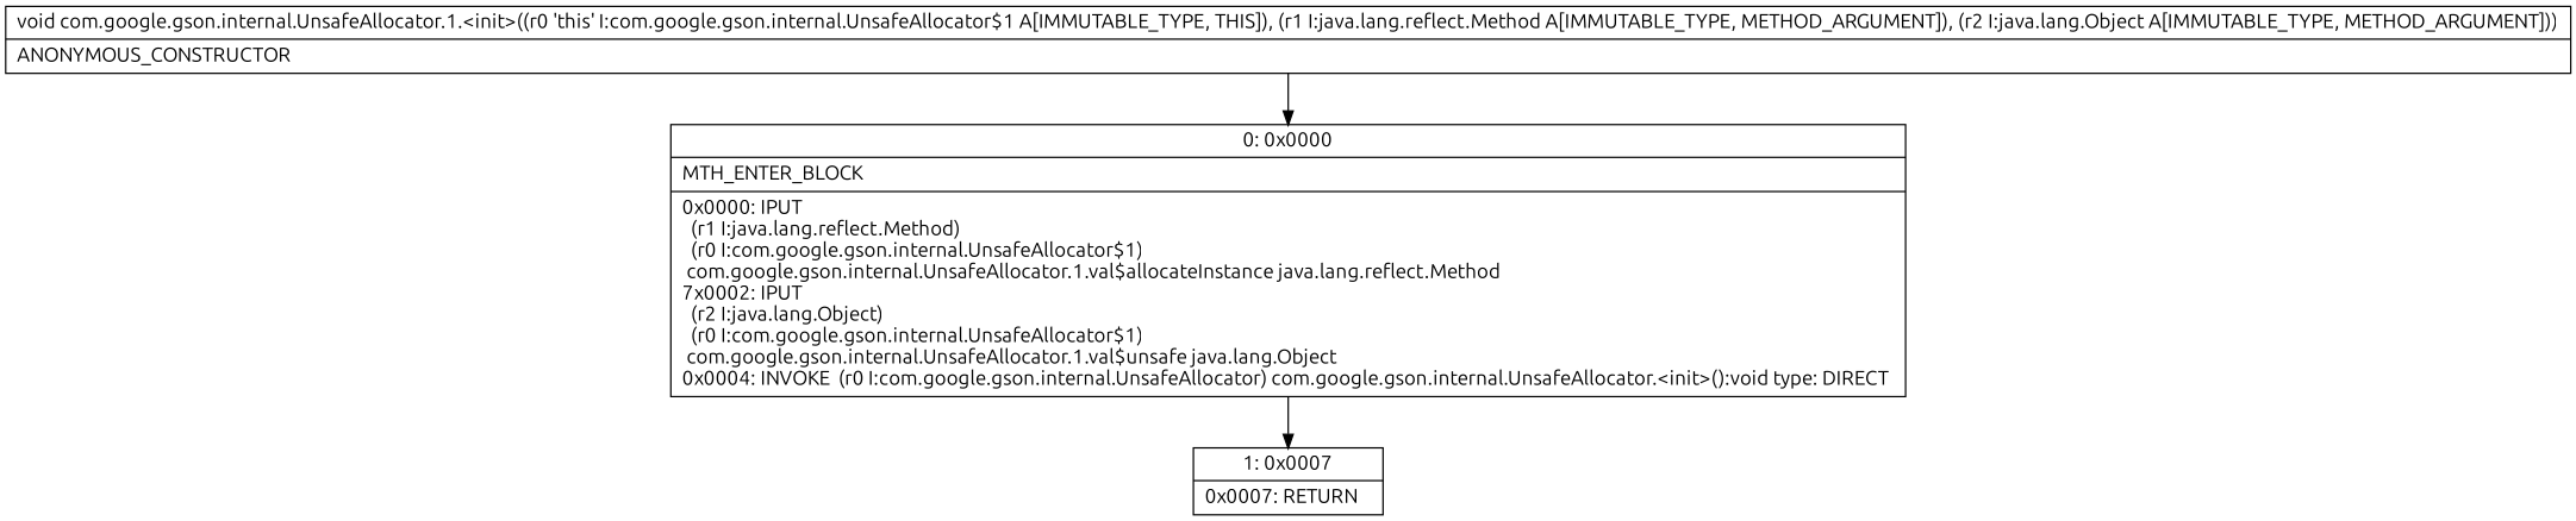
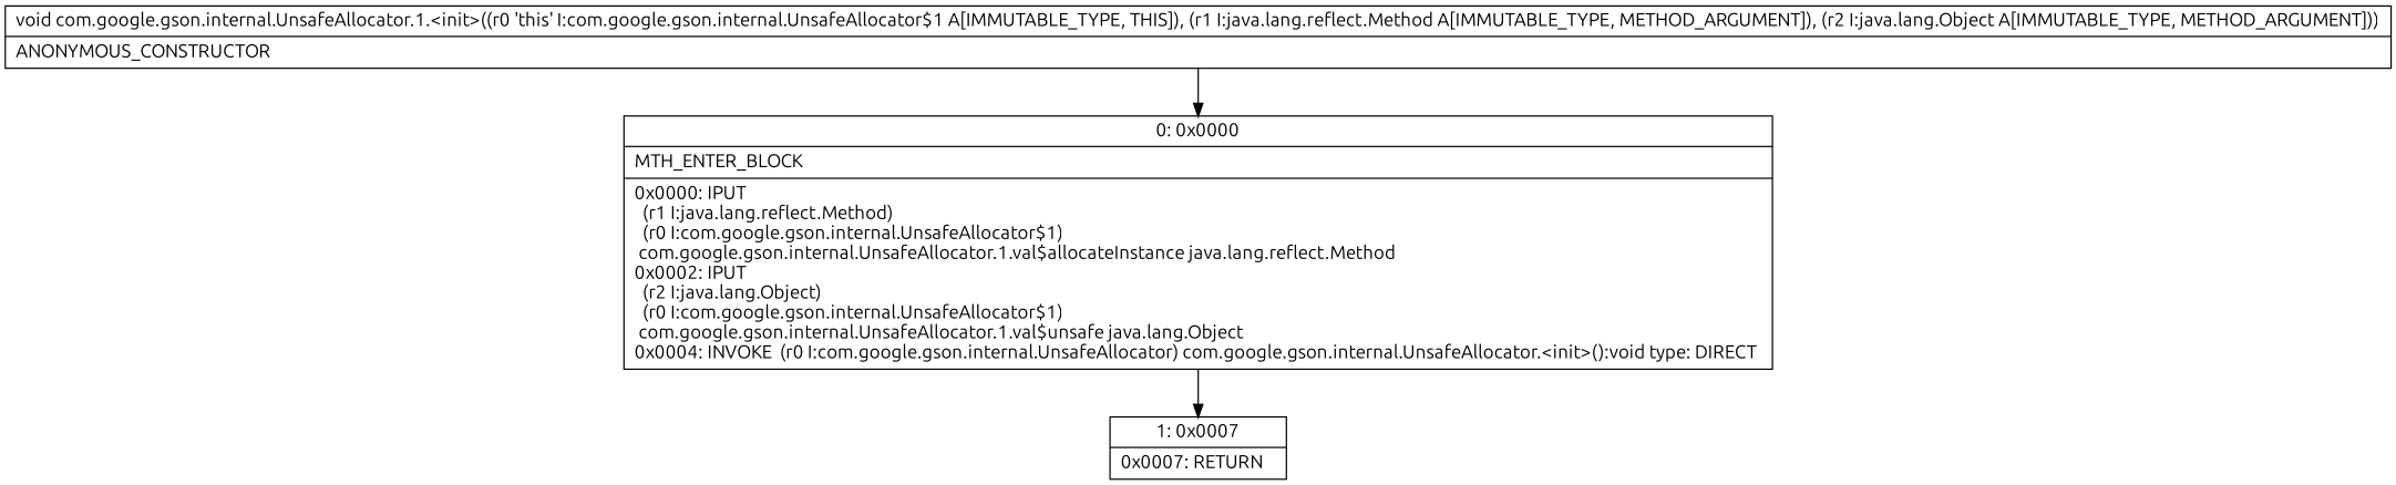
  digraph {
    fontname=Ubuntu
    node [shape=record fontname=Ubuntu]
    edge [fontname=Ubuntu]
-   n1 [label="{0\:\ 0x0000|MTH_ENTER_BLOCK\l|0x0000: IPUT  \l  (r1 I:java.lang.reflect.Method)\l  (r0 I:com.google.gson.internal.UnsafeAllocator$1)\l com.google.gson.internal.UnsafeAllocator.1.val$allocateInstance java.lang.reflect.Method \l7x0002: IPUT  \l  (r2 I:java.lang.Object)\l  (r0 I:com.google.gson.internal.UnsafeAllocator$1)\l com.google.gson.internal.UnsafeAllocator.1.val$unsafe java.lang.Object \l0x0004: INVOKE  (r0 I:com.google.gson.internal.UnsafeAllocator) com.google.gson.internal.UnsafeAllocator.\<init\>():void type: DIRECT \l}"]
+   n1 [label="{0\:\ 0x0000|MTH_ENTER_BLOCK\l|0x0000: IPUT  \l  (r1 I:java.lang.reflect.Method)\l  (r0 I:com.google.gson.internal.UnsafeAllocator$1)\l com.google.gson.internal.UnsafeAllocator.1.val$allocateInstance java.lang.reflect.Method \l0x0002: IPUT  \l  (r2 I:java.lang.Object)\l  (r0 I:com.google.gson.internal.UnsafeAllocator$1)\l com.google.gson.internal.UnsafeAllocator.1.val$unsafe java.lang.Object \l0x0004: INVOKE  (r0 I:com.google.gson.internal.UnsafeAllocator) com.google.gson.internal.UnsafeAllocator.\<init\>():void type: DIRECT \l}"]
    n2 [label="{1\:\ 0x0007|0x0007: RETURN   \l}"]
    n3 [label="{void com.google.gson.internal.UnsafeAllocator.1.\<init\>((r0 'this' I:com.google.gson.internal.UnsafeAllocator$1 A[IMMUTABLE_TYPE, THIS]), (r1 I:java.lang.reflect.Method A[IMMUTABLE_TYPE, METHOD_ARGUMENT]), (r2 I:java.lang.Object A[IMMUTABLE_TYPE, METHOD_ARGUMENT]))  | ANONYMOUS_CONSTRUCTOR\l}"]
    n1 -> n2
    n3 -> n1
  }
